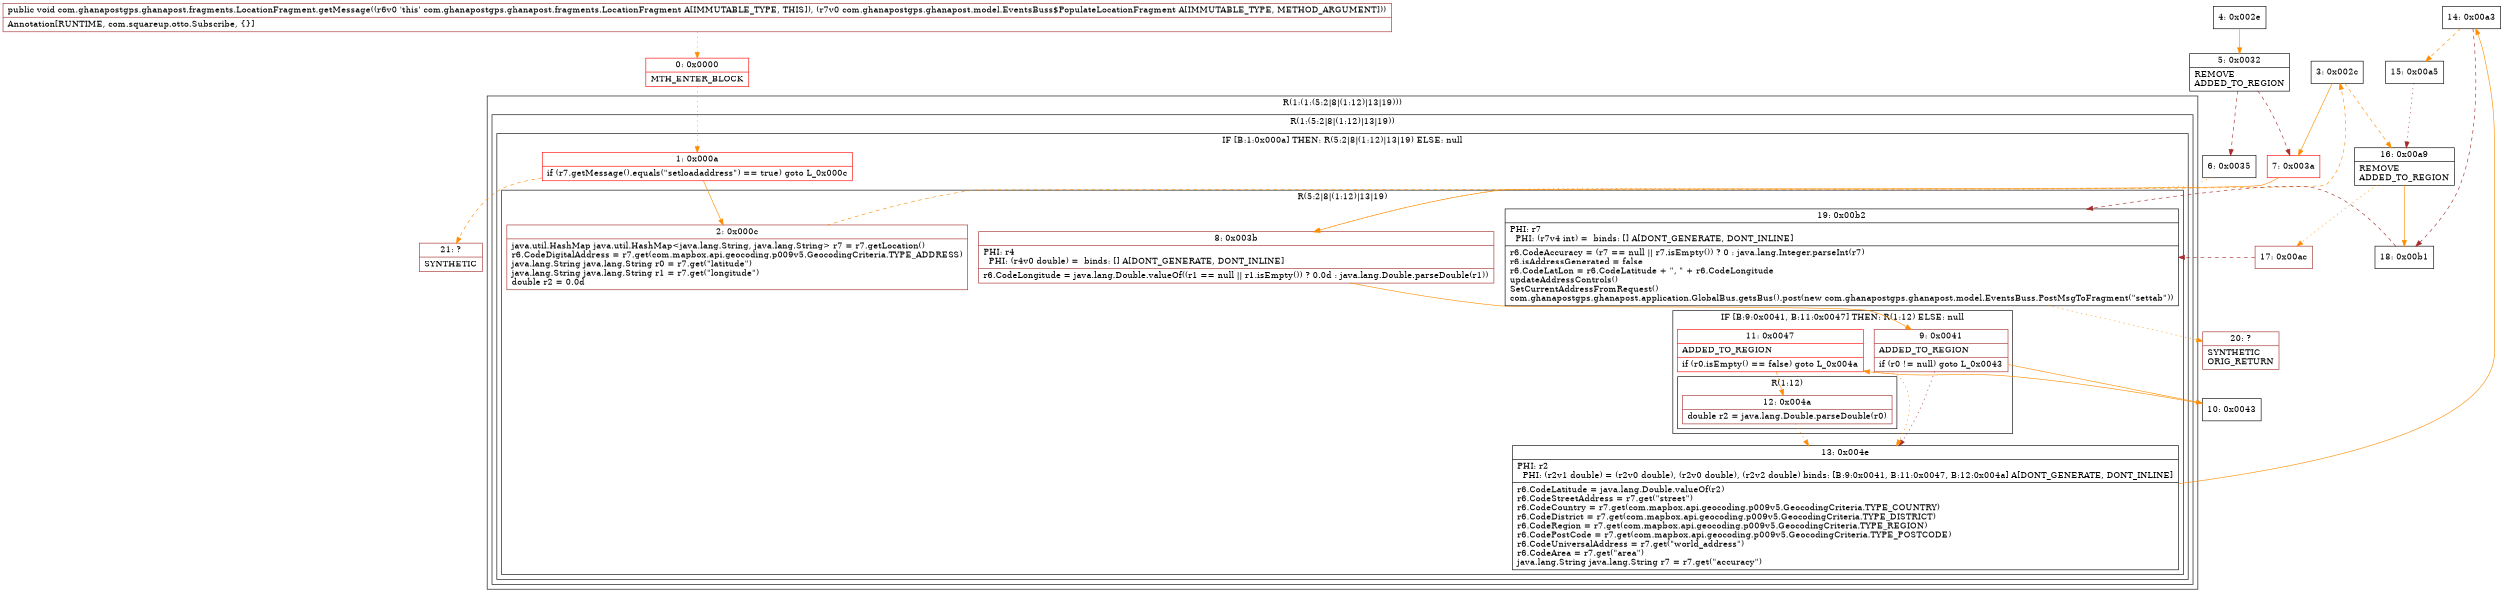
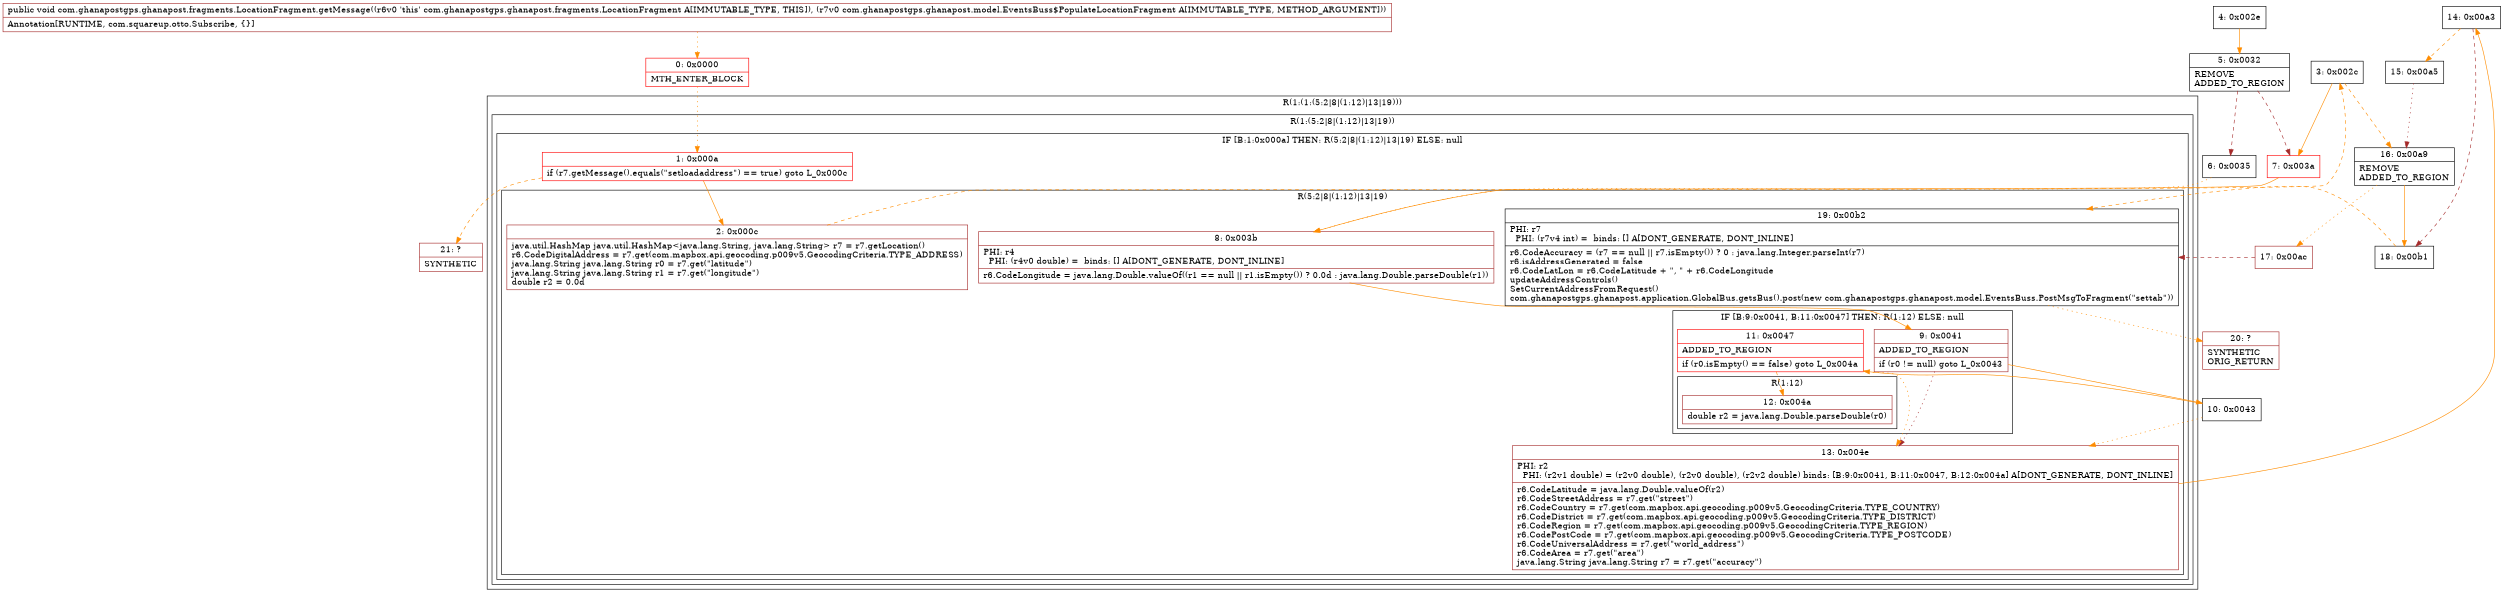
  digraph {
    node [color=black shape=record]
    edge [color=darkorange style=dashed]
    n1 [color=brown label="{12\:\ 0x004a|double r2 = java.lang.Double.parseDouble(r0)\l}"]
    n2 [color=brown label="{9\:\ 0x0041|ADDED_TO_REGION\l|if (r0 != null) goto L_0x0043\l}"]
    n3 [color=red label="{11\:\ 0x0047|ADDED_TO_REGION\l|if (r0.isEmpty() == false) goto L_0x004a\l}"]
    n4 [color=brown label="{2\:\ 0x000c|java.util.HashMap java.util.HashMap\<java.lang.String, java.lang.String\> r7 = r7.getLocation()\lr6.CodeDigitalAddress = r7.get(com.mapbox.api.geocoding.p009v5.GeocodingCriteria.TYPE_ADDRESS)\ljava.lang.String java.lang.String r0 = r7.get(\"latitude\")\ljava.lang.String java.lang.String r1 = r7.get(\"longitude\")\ldouble r2 = 0.0d\l}"]
    n5 [color=brown label="{8\:\ 0x003b|PHI: r4 \l  PHI: (r4v0 double) =  binds: [] A[DONT_GENERATE, DONT_INLINE]\l|r6.CodeLongitude = java.lang.Double.valueOf((r1 == null \|\| r1.isEmpty()) ? 0.0d : java.lang.Double.parseDouble(r1))\l}"]
-   n6 [label="{13\:\ 0x004e|PHI: r2 \l  PHI: (r2v1 double) = (r2v0 double), (r2v0 double), (r2v2 double) binds: [B:9:0x0041, B:11:0x0047, B:12:0x004a] A[DONT_GENERATE, DONT_INLINE]\l|r6.CodeLatitude = java.lang.Double.valueOf(r2)\lr6.CodeStreetAddress = r7.get(\"street\")\lr6.CodeCountry = r7.get(com.mapbox.api.geocoding.p009v5.GeocodingCriteria.TYPE_COUNTRY)\lr6.CodeDistrict = r7.get(com.mapbox.api.geocoding.p009v5.GeocodingCriteria.TYPE_DISTRICT)\lr6.CodeRegion = r7.get(com.mapbox.api.geocoding.p009v5.GeocodingCriteria.TYPE_REGION)\lr6.CodePostCode = r7.get(com.mapbox.api.geocoding.p009v5.GeocodingCriteria.TYPE_POSTCODE)\lr6.CodeUniversalAddress = r7.get(\"world_address\")\lr6.CodeArea = r7.get(\"area\")\ljava.lang.String java.lang.String r7 = r7.get(\"accuracy\")\l}"]
+   n6 [color=brown label="{13\:\ 0x004e|PHI: r2 \l  PHI: (r2v1 double) = (r2v0 double), (r2v0 double), (r2v2 double) binds: [B:9:0x0041, B:11:0x0047, B:12:0x004a] A[DONT_GENERATE, DONT_INLINE]\l|r6.CodeLatitude = java.lang.Double.valueOf(r2)\lr6.CodeStreetAddress = r7.get(\"street\")\lr6.CodeCountry = r7.get(com.mapbox.api.geocoding.p009v5.GeocodingCriteria.TYPE_COUNTRY)\lr6.CodeDistrict = r7.get(com.mapbox.api.geocoding.p009v5.GeocodingCriteria.TYPE_DISTRICT)\lr6.CodeRegion = r7.get(com.mapbox.api.geocoding.p009v5.GeocodingCriteria.TYPE_REGION)\lr6.CodePostCode = r7.get(com.mapbox.api.geocoding.p009v5.GeocodingCriteria.TYPE_POSTCODE)\lr6.CodeUniversalAddress = r7.get(\"world_address\")\lr6.CodeArea = r7.get(\"area\")\ljava.lang.String java.lang.String r7 = r7.get(\"accuracy\")\l}"]
    n7 [label="{19\:\ 0x00b2|PHI: r7 \l  PHI: (r7v4 int) =  binds: [] A[DONT_GENERATE, DONT_INLINE]\l|r6.CodeAccuracy = (r7 == null \|\| r7.isEmpty()) ? 0 : java.lang.Integer.parseInt(r7)\lr6.isAddressGenerated = false\lr6.CodeLatLon = r6.CodeLatitude + \", \" + r6.CodeLongitude\lupdateAddressControls()\lSetCurrentAddressFromRequest()\lcom.ghanapostgps.ghanapost.application.GlobalBus.getsBus().post(new com.ghanapostgps.ghanapost.model.EventsBuss.PostMsgToFragment(\"settab\"))\l}"]
    n8 [color=red label="{1\:\ 0x000a|if (r7.getMessage().equals(\"setloadaddress\") == true) goto L_0x000c\l}"]
    n9 [label="{10\:\ 0x0043}"]
    n10 [label="{3\:\ 0x002c}"]
    n11 [label="{14\:\ 0x00a3}"]
    n12 [color=brown label="{20\:\ ?|SYNTHETIC\lORIG_RETURN\l}"]
    n13 [color=brown label="{21\:\ ?|SYNTHETIC\l}"]
    n14 [color=red label="{7\:\ 0x003a}"]
    n15 [label="{16\:\ 0x00a9|REMOVE\lADDED_TO_REGION\l}"]
    n16 [label="{15\:\ 0x00a5}"]
    n17 [label="{18\:\ 0x00b1}"]
    n18 [color=red label="{0\:\ 0x0000|MTH_ENTER_BLOCK\l}"]
    n19 [label="{4\:\ 0x002e}"]
    n20 [label="{5\:\ 0x0032|REMOVE\lADDED_TO_REGION\l}"]
    n21 [label="{6\:\ 0x0035}"]
    n22 [color=brown label="{17\:\ 0x00ac}"]
    n23 [color=brown label="{public void com.ghanapostgps.ghanapost.fragments.LocationFragment.getMessage((r6v0 'this' com.ghanapostgps.ghanapost.fragments.LocationFragment A[IMMUTABLE_TYPE, THIS]), (r7v0 com.ghanapostgps.ghanapost.model.EventsBuss$PopulateLocationFragment A[IMMUTABLE_TYPE, METHOD_ARGUMENT]))  | Annotation[RUNTIME, com.squareup.otto.Subscribe, \{\}]\l}"]
    subgraph cluster_1 {
      label="R(1:(1:(5:2|8|(1:12)|13|19)))"
      subgraph cluster_2 {
        label="R(1:(5:2|8|(1:12)|13|19))"
        subgraph cluster_3 {
          label="IF [B:1:0x000a] THEN: R(5:2|8|(1:12)|13|19) ELSE: null"
          n8
          subgraph cluster_4 {
            label="R(5:2|8|(1:12)|13|19)"
            n4
            n5
            n6
            n7
            subgraph cluster_5 {
              label="IF [B:9:0x0041, B:11:0x0047] THEN: R(1:12) ELSE: null"
              n2
              n3
              subgraph cluster_6 {
                label="R(1:12)"
                n1
              }
            }
          }
        }
      }
    }
-   n1 -> n6 [style=dotted]
+   n9 -> n6 [style=dotted]
    n2 -> n6 [color=brown style=dotted]
    n2 -> n9 [style=solid]
    n3 -> n1
    n3 -> n6 [style=dotted]
    n4 -> n10
    n5 -> n2 [style=solid]
    n6 -> n11 [style=solid]
    n7 -> n12 [style=dotted]
    n8 -> n4 [style=solid]
    n8 -> n13
    n9 -> n3 [style=solid]
    n10 -> n14 [style=solid]
    n10 -> n15
    n11 -> n16
    n11 -> n17 [color=brown]
    n14 -> n5 [style=solid]
    n15 -> n17 [style=solid]
    n15 -> n22 [style=dotted]
    n16 -> n15 [color=brown style=dotted]
-   n17 -> n7 [color=brown]
+   n17 -> n7
    n18 -> n8 [style=dotted]
    n19 -> n20 [style=solid]
    n20 -> n14 [color=brown]
    n20 -> n21 [color=brown]
    n21 -> n5 [style=dotted]
    n22 -> n7 [color=brown]
    n23 -> n18 [style=dotted]
  }
